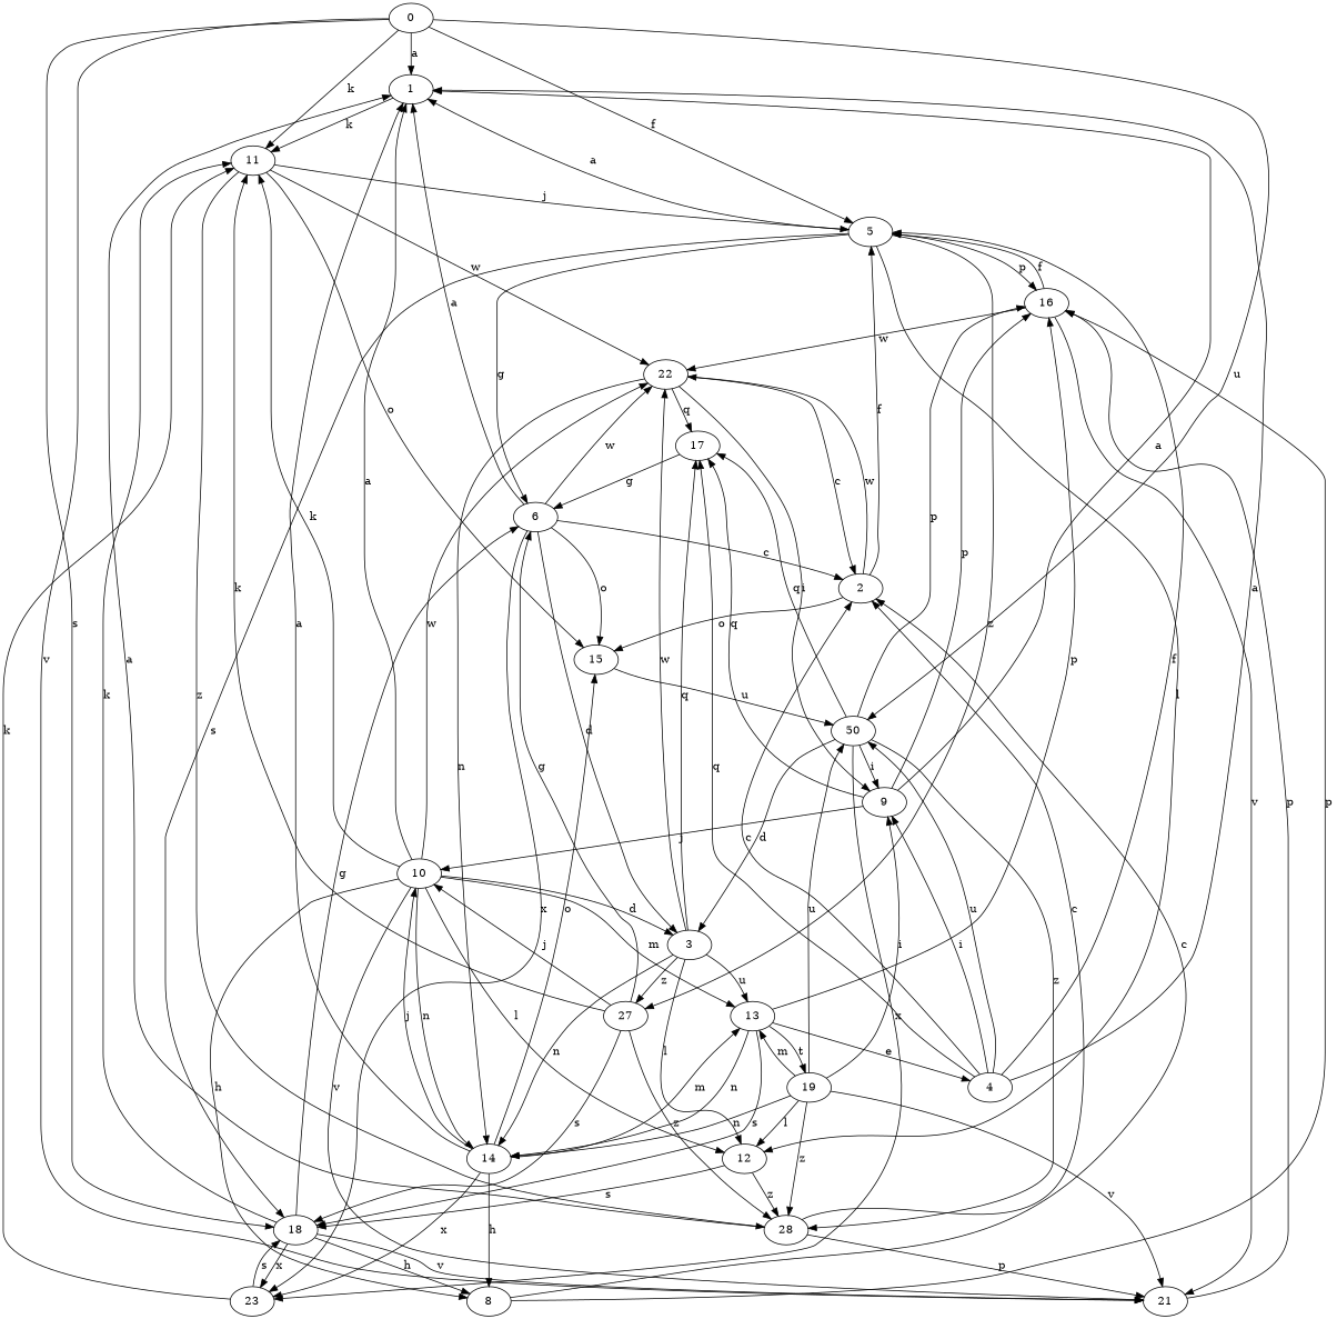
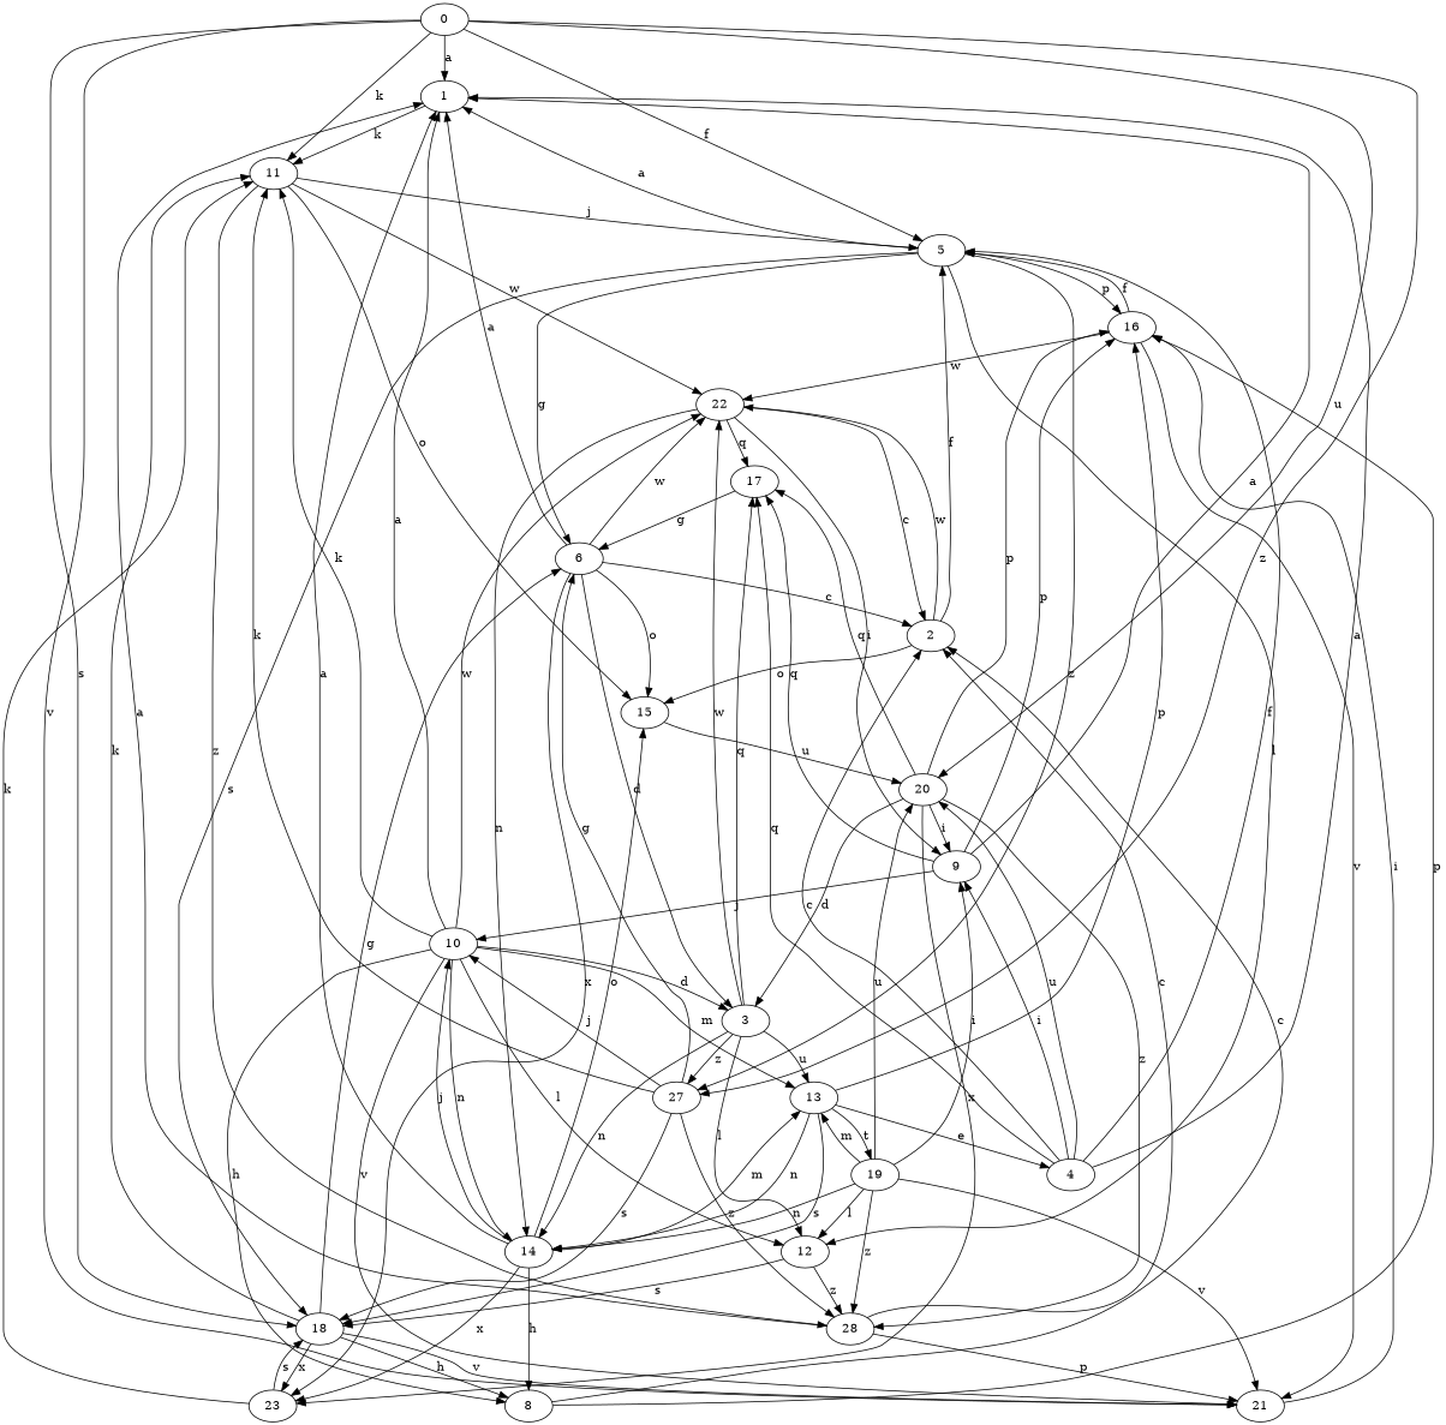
  strict digraph {
    0
    1
    5
    11
    18
-   20 [label=50]
+   20
    21
    27
    12
    n10 [label=6]
    16
    15
    22
    28
    23
    8
    3
    17
    9
    10
    2
    14
    13
    4
    19
    0 -> 1 [label=a]
    0 -> 5 [label=f]
    0 -> 11 [label=k]
    0 -> 18 [label=s]
    0 -> 20 [label=u]
    0 -> 21 [label=v]
+   0 -> 27 [label=z]
    1 -> 11 [label=k]
    5 -> 1 [label=a]
    5 -> 18 [label=s]
    5 -> 27 [label=z]
    5 -> 12 [label=l]
    5 -> n10 [label=g]
    5 -> 16 [label=p]
    11 -> 5 [label=j]
    11 -> 15 [label=o]
    11 -> 22 [label=w]
    11 -> 28 [label=z]
    18 -> 11 [label=k]
    18 -> 21 [label=v]
    18 -> n10 [label=g]
    18 -> 23 [label=x]
    18 -> 8 [label=h]
    20 -> 16 [label=p]
    20 -> 28 [label=z]
    20 -> 23 [label=x]
    20 -> 3 [label=d]
    20 -> 17 [label=q]
    20 -> 9 [label=i]
-   21 -> 16 [label=p]
+   21 -> 16 [label=i]
    27 -> 11 [label=k]
    27 -> 18 [label=s]
    27 -> n10 [label=g]
    27 -> 28 [label=z]
    27 -> 10 [label=j]
    12 -> 18 [label=s]
    12 -> 28 [label=z]
    n10 -> 1 [label=a]
    n10 -> 15 [label=o]
    n10 -> 22 [label=w]
    n10 -> 23 [label=x]
    n10 -> 3 [label=d]
    n10 -> 2 [label=c]
    16 -> 5 [label=f]
    16 -> 21 [label=v]
    16 -> 22 [label=w]
    15 -> 20 [label=u]
    22 -> 17 [label=q]
    22 -> 9 [label=i]
    22 -> 2 [label=c]
    22 -> 14 [label=n]
    28 -> 1 [label=a]
    28 -> 21 [label=p]
    28 -> 2 [label=c]
    23 -> 11 [label=k]
    23 -> 18 [label=s]
    8 -> 16 [label=p]
    8 -> 2 [label=c]
    3 -> 27 [label=z]
    3 -> 12 [label=l]
    3 -> 22 [label=w]
    3 -> 17 [label=q]
    3 -> 14 [label=n]
    3 -> 13 [label=u]
    17 -> n10 [label=g]
    9 -> 1 [label=a]
    9 -> 16 [label=p]
    9 -> 17 [label=q]
    9 -> 10 [label=j]
    10 -> 1 [label=a]
    10 -> 11 [label=k]
    10 -> 21 [label=v]
    10 -> 12 [label=l]
    10 -> 22 [label=w]
    10 -> 8 [label=h]
    10 -> 3 [label=d]
    10 -> 14 [label=n]
    10 -> 13 [label=m]
    2 -> 5 [label=f]
    2 -> 15 [label=o]
    2 -> 22 [label=w]
    14 -> 1 [label=a]
    14 -> 15 [label=o]
    14 -> 23 [label=x]
    14 -> 8 [label=h]
    14 -> 10 [label=j]
    14 -> 13 [label=m]
    13 -> 18 [label=s]
    13 -> 16 [label=p]
    13 -> 14 [label=n]
    13 -> 4 [label=e]
    13 -> 19 [label=t]
    4 -> 1 [label=a]
    4 -> 5 [label=f]
    4 -> 20 [label=u]
    4 -> 17 [label=q]
    4 -> 9 [label=i]
    4 -> 2 [label=c]
    19 -> 20 [label=u]
    19 -> 21 [label=v]
    19 -> 12 [label=l]
    19 -> 28 [label=z]
    19 -> 9 [label=i]
    19 -> 14 [label=n]
    19 -> 13 [label=m]
  }
